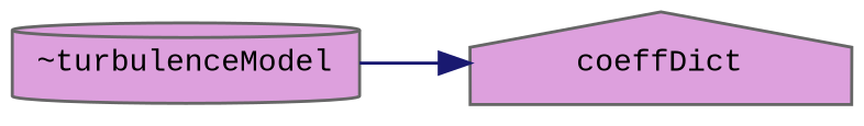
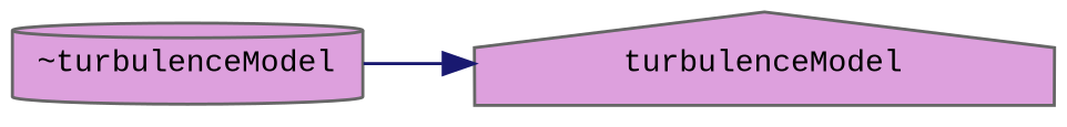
  digraph {
    rankdir=LR
    fontname="Liberation Mono"
    node [color=gray40 fillcolor=plum fontname="Liberation Mono" fontsize=10 style=filled]
    n1 [fontcolor=black height=0.2 label="~turbulenceModel" shape=cylinder width=0.4]
-   n2 [height=0.2 label=coeffDict shape=house width=0.4]
+   n2 [height=0.2 label=turbulenceModel shape=house width=0.4]
    n1 -> n2 [color=midnightblue fontname="Liberation Mono" fontsize=10 labelfontname=FreeSans labelfontsize=10 style=solid]
  }
